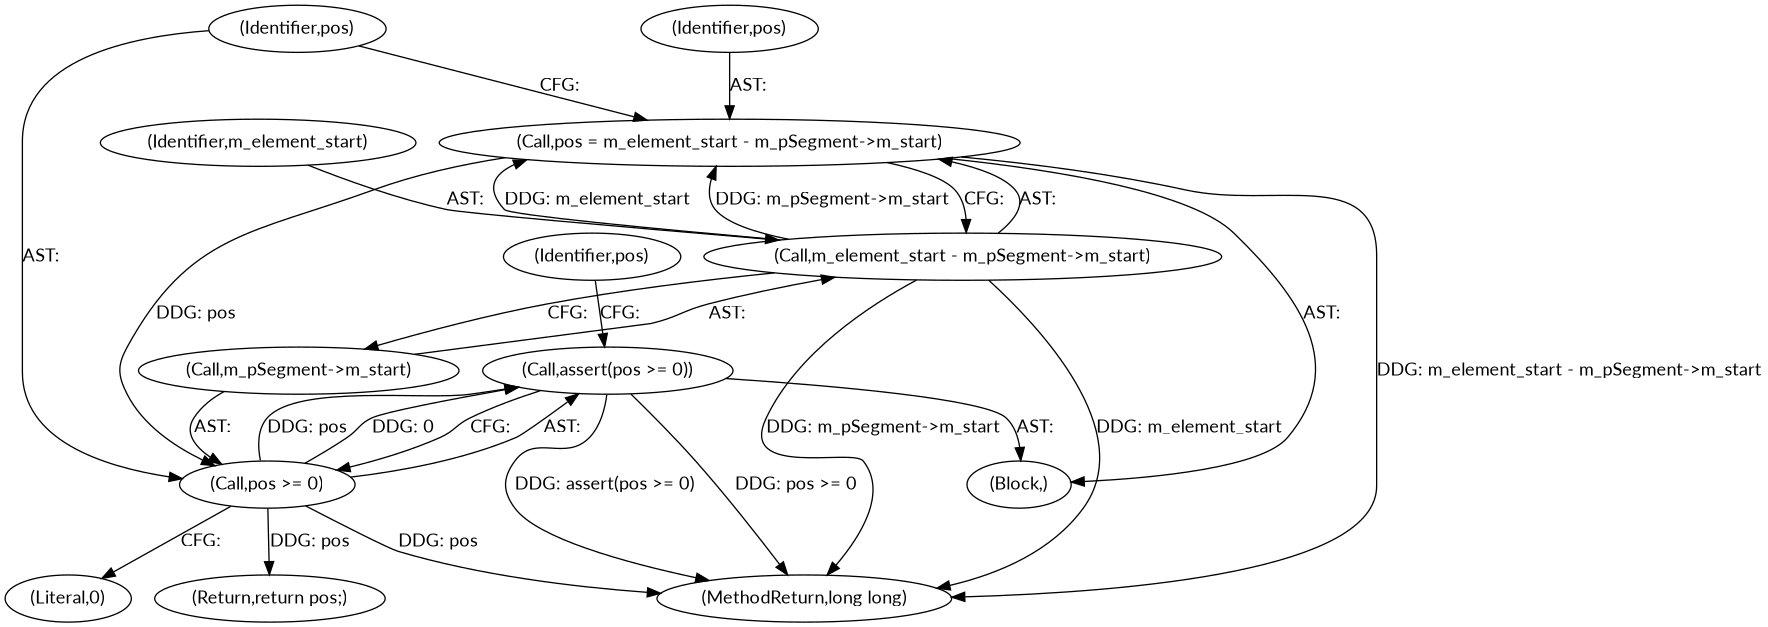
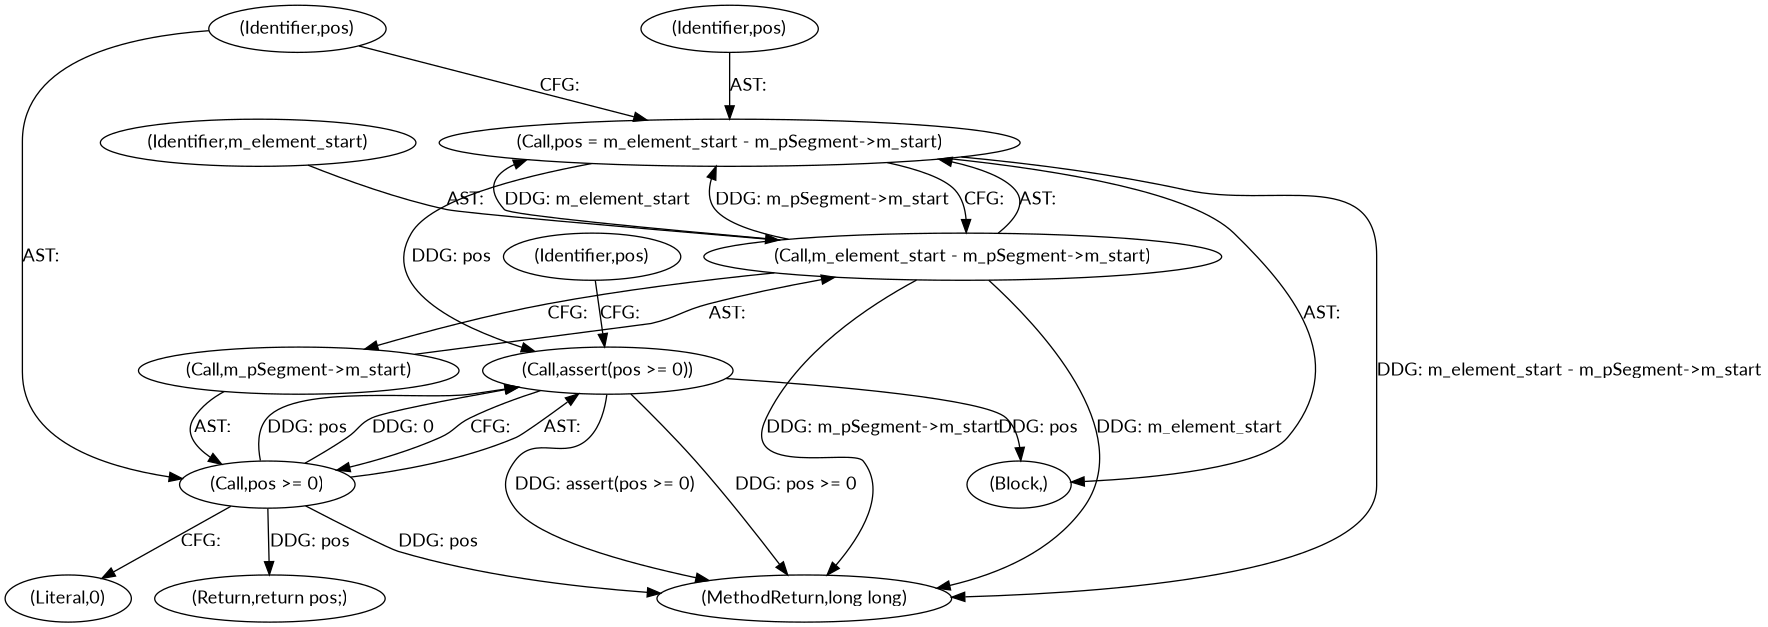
  digraph {
    fontname=Lato
    node [fontname=Lato]
    edge [fontname=Lato]
    n1 [label="(Call,assert(pos >= 0))"]
    n2 [label="(Call,pos >= 0)"]
    n3 [label="(MethodReturn,long long)"]
    n4 [label="(Block,)"]
    n5 [label="(Return,return pos;)"]
    n6 [label="(Literal,0)"]
    n7 [label="(Call,pos = m_element_start - m_pSegment->m_start)"]
    n8 [label="(Call,m_element_start - m_pSegment->m_start)"]
    n9 [label="(Call,m_pSegment->m_start)"]
    n10 [label="(Identifier,pos)"]
    n11 [label="(Identifier,pos)"]
    n12 [label="(Identifier,pos)"]
    n13 [label="(Identifier,m_element_start)"]
    n1 -> n2 [label="CFG: "]
    n1 -> n3 [label="DDG: assert(pos >= 0)"]
    n1 -> n3 [label="DDG: pos >= 0"]
-   n1 -> n4 [label="AST: "]
+   n1 -> n4 [label="DDG: pos"]
    n2 -> n1 [label="AST: "]
    n2 -> n1 [label="DDG: pos"]
    n2 -> n1 [label="DDG: 0"]
    n2 -> n3 [label="DDG: pos"]
    n2 -> n5 [label="DDG: pos"]
    n2 -> n6 [label="CFG: "]
-   n7 -> n2 [label="DDG: pos"]
+   n7 -> n1 [label="DDG: pos"]
    n7 -> n3 [label="DDG: m_element_start - m_pSegment->m_start"]
    n7 -> n4 [label="AST: "]
    n7 -> n8 [label="CFG: "]
    n8 -> n3 [label="DDG: m_pSegment->m_start"]
    n8 -> n3 [label="DDG: m_element_start"]
    n8 -> n7 [label="AST: "]
    n8 -> n7 [label="DDG: m_element_start"]
    n8 -> n7 [label="DDG: m_pSegment->m_start"]
    n8 -> n9 [label="CFG: "]
    n9 -> n2 [label="AST: "]
    n9 -> n8 [label="AST: "]
    n10 -> n7 [label="AST: "]
    n11 -> n1 [label="CFG: "]
    n12 -> n2 [label="AST: "]
    n12 -> n7 [label="CFG: "]
    n13 -> n8 [label="AST: "]
  }
